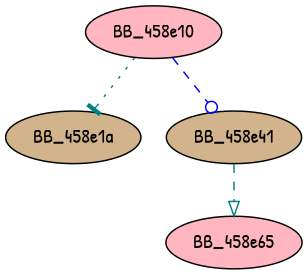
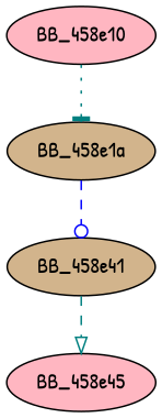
  digraph {
    fontname="Patrick Hand"
    node [fillcolor=tan fontname="Patrick Hand" style=filled]
    edge [color=teal fontname="Patrick Hand" style=dashed]
    BB_458e1a
    BB_458e10 [fillcolor=lightpink]
    BB_458e41
-   BB_458e45 [fillcolor=lightpink label=BB_458e65]
-   BB_458e10 -> BB_458e41 [arrowhead=odot color=blue]
+   BB_458e45 [fillcolor=lightpink]
+   BB_458e1a -> BB_458e41 [arrowhead=odot color=blue]
    BB_458e10 -> BB_458e1a [arrowhead=tee style=dotted]
    BB_458e41 -> BB_458e45 [arrowhead=onormal]
  }
